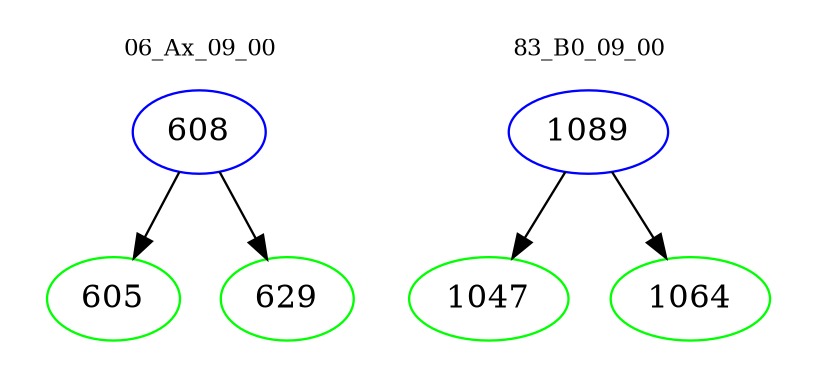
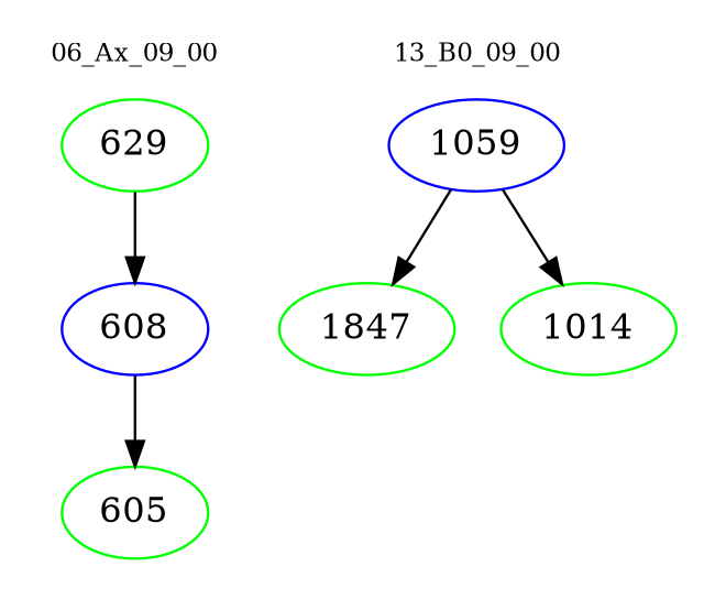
  digraph {
    node [color=green]
    edge [color=black]
    n1 [color=blue label=608]
    n2 [label=605]
    n3 [label=629]
-   n4 [color=blue label=1089]
-   n5 [label=1047]
-   n6 [label=1064]
+   n4 [color=blue label=1059]
+   n5 [label=1847]
+   n6 [label=1014]
    subgraph cluster_1 {
      color=white
      fontsize=10
      label="06_Ax_09_00"
      n1
      n2
      n3
    }
    subgraph cluster_2 {
      color=white
      fontsize=10
-     label="83_B0_09_00"
+     label="13_B0_09_00"
      n4
      n5
      n6
    }
    n1 -> n2
-   n1 -> n3
+   n3 -> n1
    n4 -> n5
    n4 -> n6
  }
